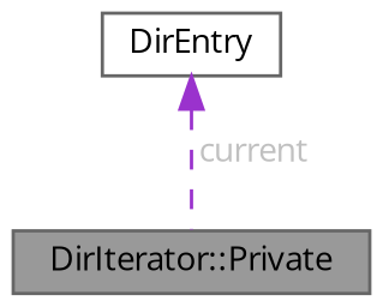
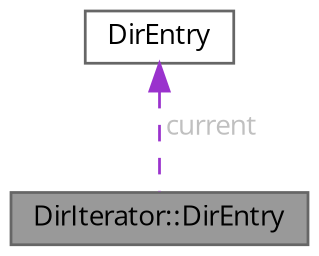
  digraph {
    fontname="Open Sans"
    node [color=gray40 fontname="Open Sans" fontsize=10 shape=box style=filled]
-   n1 [fillcolor=grey60 fontcolor=black height=0.2 label="DirIterator::Private" width=0.4]
+   n1 [fillcolor=grey60 fontcolor=black height=0.2 label="DirIterator::DirEntry" width=0.4]
    n2 [fillcolor=white height=0.2 label=DirEntry width=0.4]
    n2 -> n1 [color=darkorchid3 dir=back fontcolor=grey fontname="Open Sans" fontsize=10 label=" current" labelfontname=Helvetica labelfontsize=10 style=dashed]
  }
